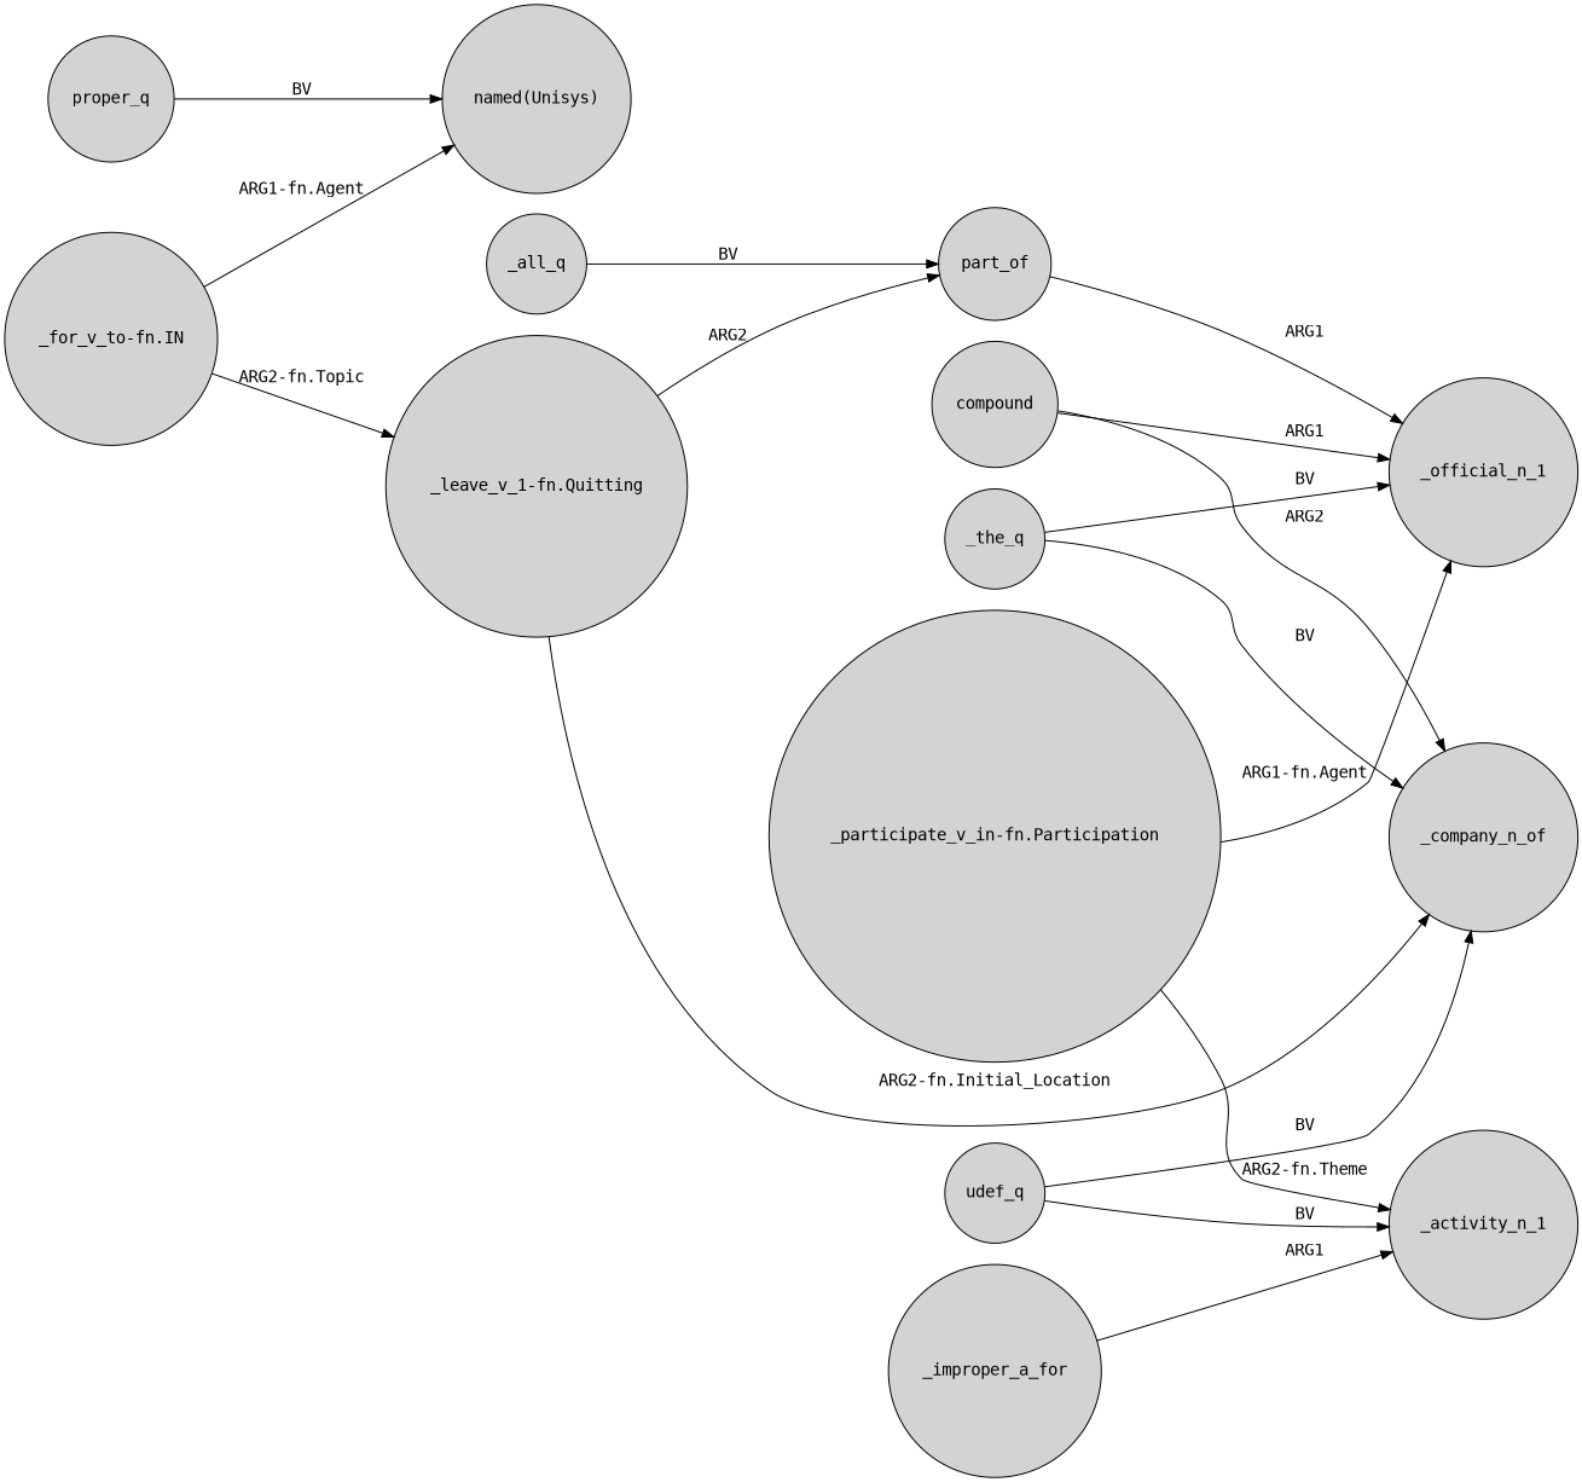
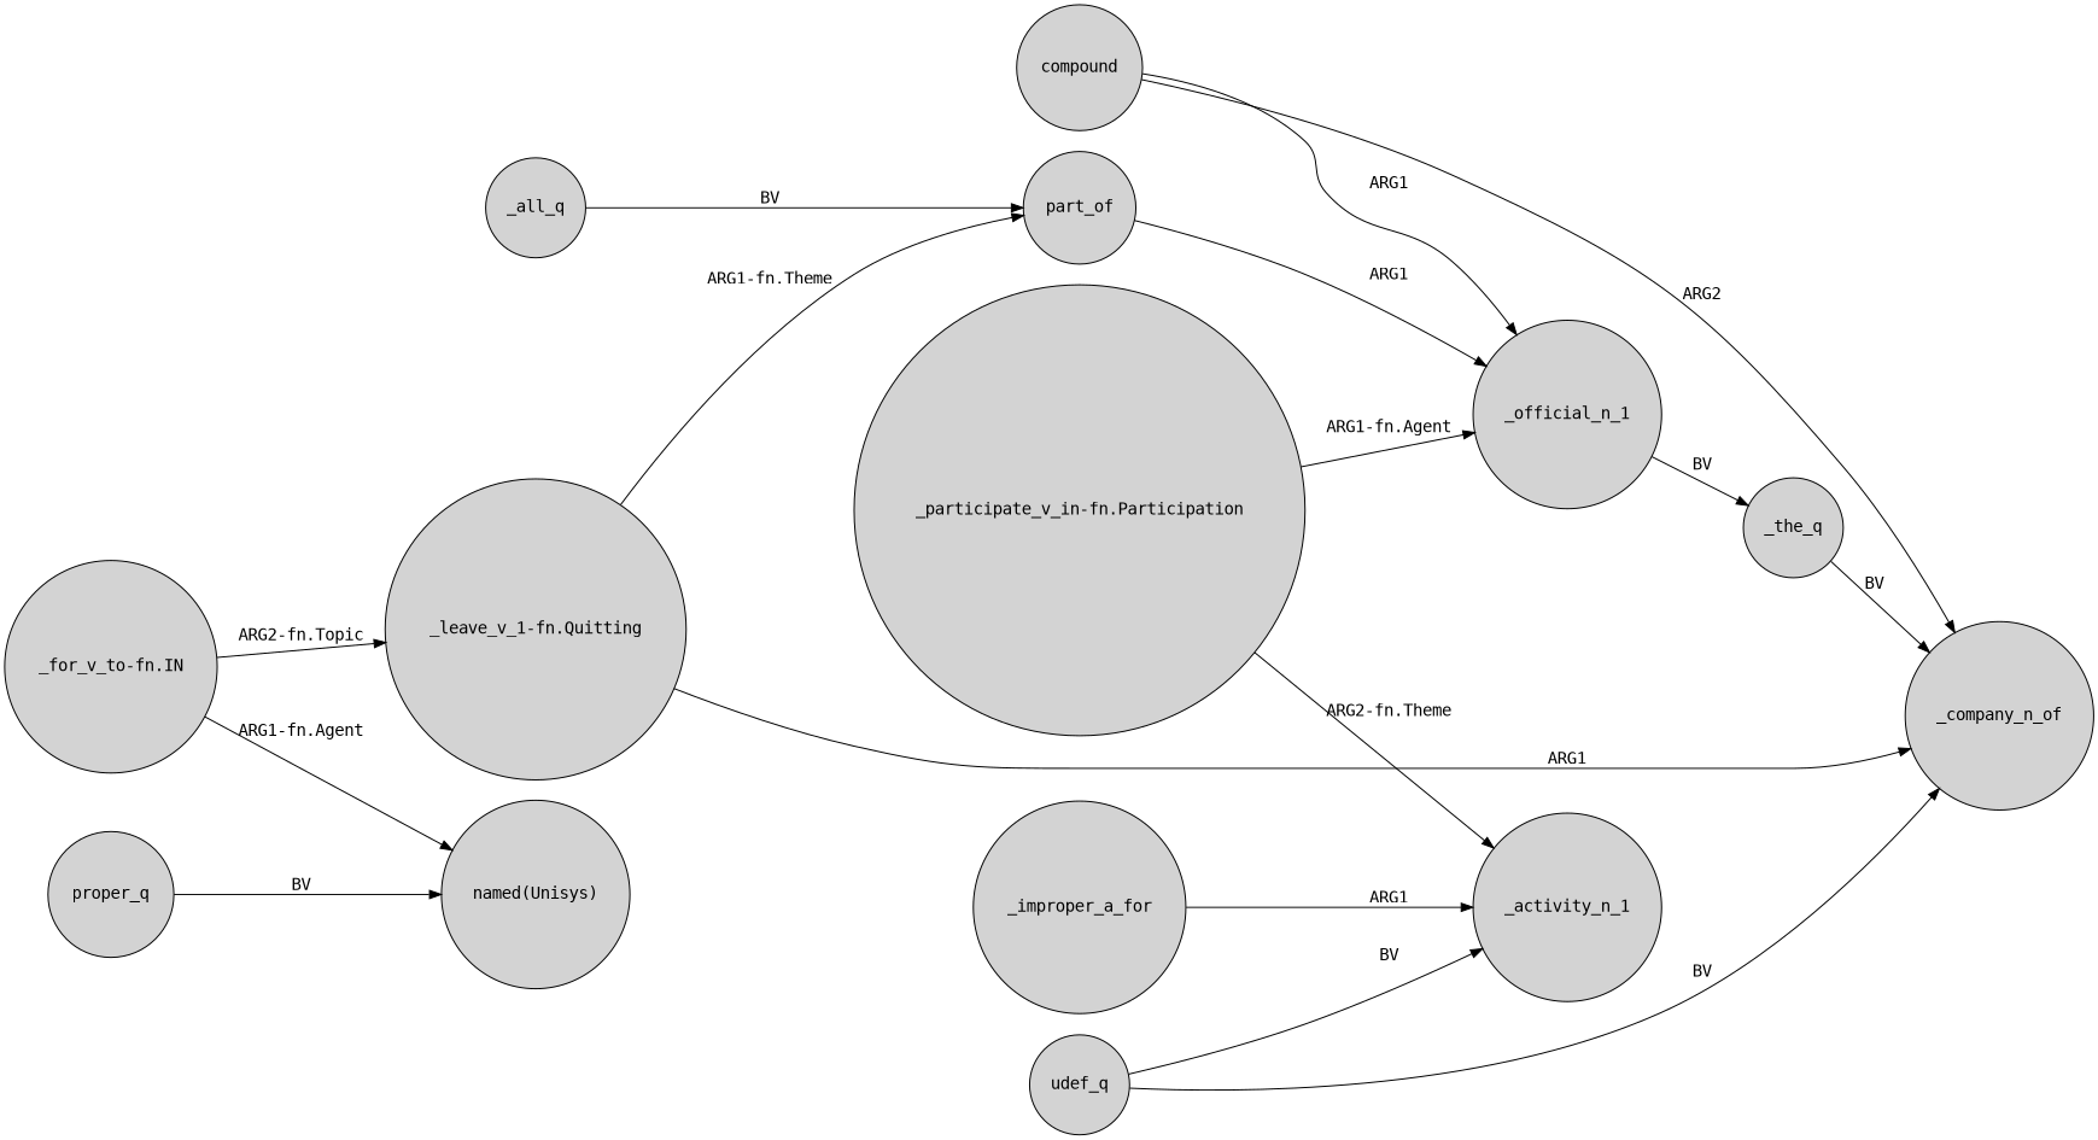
  digraph {
    fontname="DejaVu Sans Mono"
    rankdir=LR
    node [fontname="DejaVu Sans Mono" shape=circle style=filled]
    edge [fontname="DejaVu Sans Mono"]
    proper_q
    "named(Unisys)"
    compound
    _official_n_1
    _company_n_of
    "_participate_v_in-fn.Participation"
    _activity_n_1
    part_of
    n9 [label="_for_v_to-fn.IN"]
    "_leave_v_1-fn.Quitting"
    _all_q
    _the_q
    udef_q
    _improper_a_for
    proper_q -> "named(Unisys)" [label=BV]
    compound -> _official_n_1 [label=ARG1]
    compound -> _company_n_of [label=ARG2]
    "_participate_v_in-fn.Participation" -> _official_n_1 [label="ARG1-fn.Agent"]
    "_participate_v_in-fn.Participation" -> _activity_n_1 [label="ARG2-fn.Theme"]
    part_of -> _official_n_1 [label=ARG1]
    n9 -> "named(Unisys)" [label="ARG1-fn.Agent"]
    n9 -> "_leave_v_1-fn.Quitting" [label="ARG2-fn.Topic"]
-   "_leave_v_1-fn.Quitting" -> _company_n_of [label="ARG2-fn.Initial_Location"]
-   "_leave_v_1-fn.Quitting" -> part_of [label=ARG2]
+   "_leave_v_1-fn.Quitting" -> _company_n_of [label=ARG1]
+   "_leave_v_1-fn.Quitting" -> part_of [label="ARG1-fn.Theme"]
    _all_q -> part_of [label=BV]
-   _the_q -> _official_n_1 [label=BV]
+   _official_n_1 -> _the_q [label=BV]
    _the_q -> _company_n_of [label=BV]
    udef_q -> _company_n_of [label=BV]
    udef_q -> _activity_n_1 [label=BV]
    _improper_a_for -> _activity_n_1 [label=ARG1]
  }
